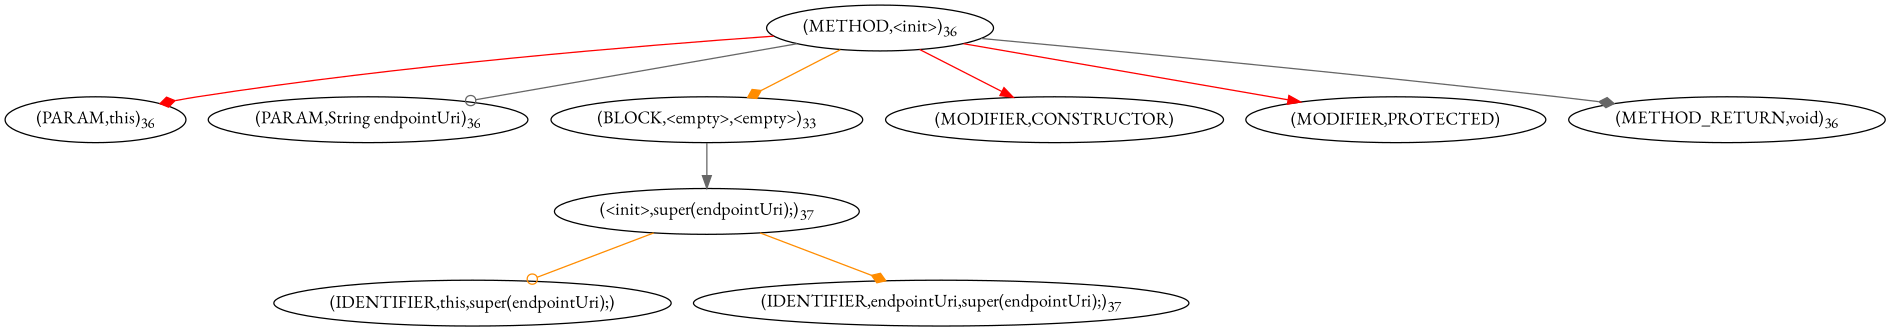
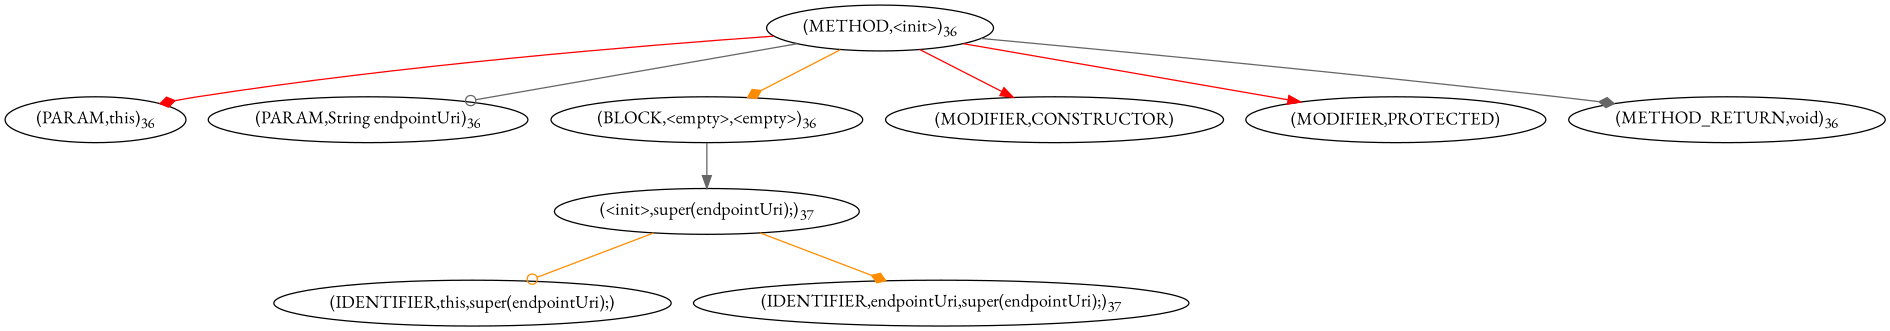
  digraph {
    fontname="EB Garamond"
    node [fontname="EB Garamond"]
    edge [arrowhead=diamond color=red fontname="EB Garamond"]
    n1 [label=<(METHOD,&lt;init&gt;)<SUB>36</SUB>>]
    n2 [label=<(PARAM,this)<SUB>36</SUB>>]
    n3 [label=<(PARAM,String endpointUri)<SUB>36</SUB>>]
-   n4 [label=<(BLOCK,&lt;empty&gt;,&lt;empty&gt;)<SUB>33</SUB>>]
+   n4 [label=<(BLOCK,&lt;empty&gt;,&lt;empty&gt;)<SUB>36</SUB>>]
    n5 [label=<(MODIFIER,CONSTRUCTOR)>]
    n6 [label=<(MODIFIER,PROTECTED)>]
    n7 [label=<(METHOD_RETURN,void)<SUB>36</SUB>>]
    n8 [label=<(&lt;init&gt;,super(endpointUri);)<SUB>37</SUB>>]
    n9 [label=<(IDENTIFIER,this,super(endpointUri);)>]
    n10 [label=<(IDENTIFIER,endpointUri,super(endpointUri);)<SUB>37</SUB>>]
    n1 -> n2
    n1 -> n3 [arrowhead=odot color=gray40]
    n1 -> n4 [color=darkorange]
    n1 -> n5 [arrowhead=normal]
    n1 -> n6 [arrowhead=normal]
    n1 -> n7 [color=gray40]
    n4 -> n8 [arrowhead=normal color=gray40]
    n8 -> n9 [arrowhead=odot color=darkorange]
    n8 -> n10 [color=darkorange]
  }
